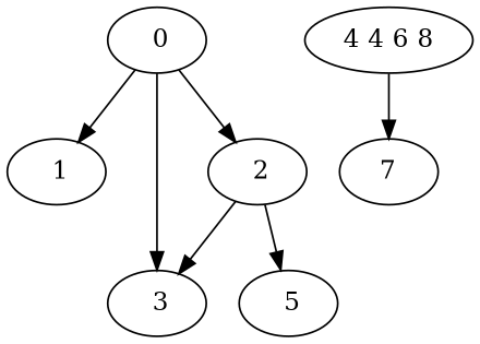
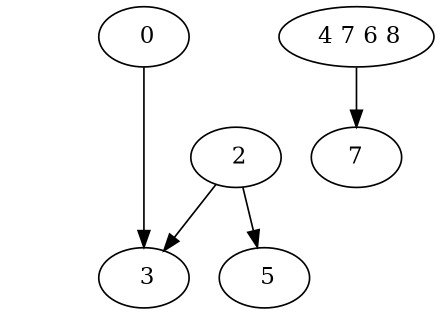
  digraph {
    " 0"
-   " 1"
    " 2"
    " 3"
    " 5"
    n6 [label=7]
-   " 4 7 6 8" [label="4 4 6 8"]
-   " 0" -> " 1"
-   " 0" -> " 2"
+   " 4 7 6 8"
    " 0" -> " 3"
    " 2" -> " 3"
    " 2" -> " 5"
    " 4 7 6 8" -> n6
  }
